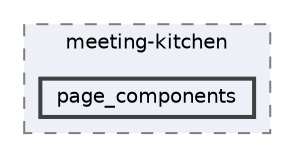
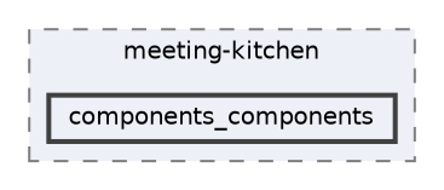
  digraph {
    compound=true
-   n1 [color=grey25 fillcolor="#edf0f7" fontname=Helvetica fontsize=10 height=0.2 label=page_components shape=box style="filled,bold" width=0.4]
+   n1 [color=grey25 fillcolor="#edf0f7" fontname=Helvetica fontsize=10 height=0.2 label=components_components shape=box style="filled,bold" width=0.4]
    subgraph cluster_1 {
      bgcolor="#edf0f7"
      fontname=Helvetica
      fontsize=10
      label="meeting-kitchen"
      pencolor=grey50
      style="filled,dashed"
      n1
    }
  }
